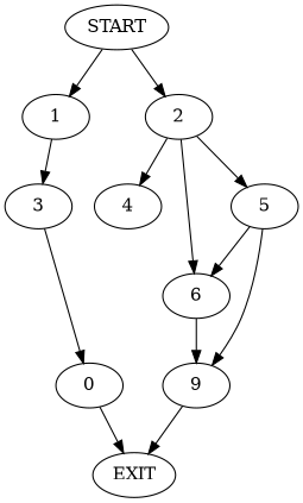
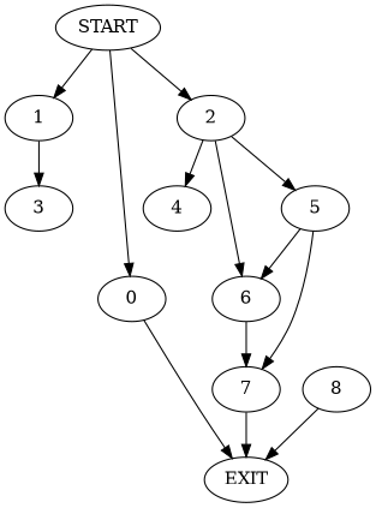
  digraph {
    n1 [label=START]
    1
    n3 [label=0]
    2
    3
    n6 [label=EXIT]
    4
    5
    6
-   7 [label=9]
+   7
+   8
    n1 -> 1
-   3 -> n3
+   n1 -> n3
    n1 -> 2
    1 -> 3
    n3 -> n6
    2 -> 4
    2 -> 5
    2 -> 6
    5 -> 6
    5 -> 7
    6 -> 7
    7 -> n6
+   8 -> n6
  }
